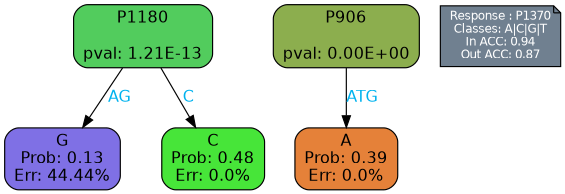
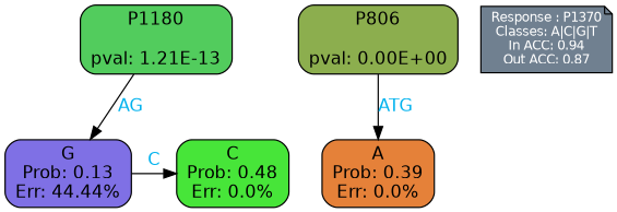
  digraph {
    ranksep=equally
    splines=polylines
    node [color=black fontname=helvetica shape=box style="filled, rounded"]
    edge [fontcolor=deepskyblue2 fontname=helvetica]
    n1 [fillcolor="#7f70e5" label="G\nProb: 0.13\nErr: 44.44%"]
    n2 [fillcolor="#47e539" label="C\nProb: 0.48\nErr: 0.0%"]
    n3 [fillcolor="#e58139" label="A\nProb: 0.39\nErr: 0.0%"]
    n4 [align=left fillcolor=slategray fontcolor=white fontsize=10 label="Response : P1370\nClasses: A|C|G|T\nIn ACC: 0.94\nOut ACC: 0.87\n" shape=note style=filled]
-   n5 [fillcolor="#8cae4e" label="P906\n\npval: 0.00E+00"]
+   n5 [fillcolor="#8cae4e" label="P806\n\npval: 0.00E+00"]
    n6 [fillcolor="#52cc5d" label="P1180\n\npval: 1.21E-13"]
    subgraph sub_1 {
      rank=same
      n1
      n2
      n3
    }
    subgraph sub_2 {
      rank=same
      n4
      n5
    }
    n5 -> n3 [label=ATG]
    n6 -> n1 [label=AG]
-   n6 -> n2 [label=C]
+   n1 -> n2 [label=C]
  }
